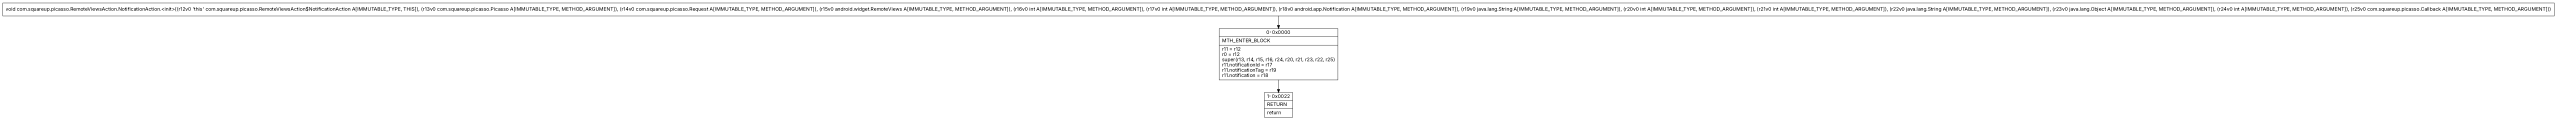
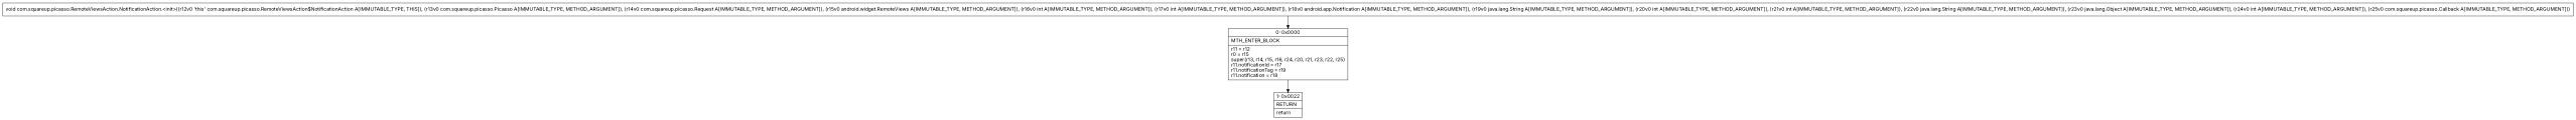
  digraph {
    fontname=Inter
    node [shape=record fontname=Inter]
    edge [fontname=Inter]
-   n1 [label="{0\:\ 0x0000|MTH_ENTER_BLOCK\l|r11 = r12\lr0 = r12\lsuper(r13, r14, r15, r16, r24, r20, r21, r23, r22, r25)\lr11.notificationId = r17\lr11.notificationTag = r19\lr11.notification = r18\l}"]
+   n1 [label="{0\:\ 0x0000|MTH_ENTER_BLOCK\l|r11 = r12\lr0 = r15\lsuper(r13, r14, r15, r16, r24, r20, r21, r23, r22, r25)\lr11.notificationId = r17\lr11.notificationTag = r19\lr11.notification = r18\l}"]
    n2 [label="{1\:\ 0x0022|RETURN\l|return\l}"]
    n3 [label="{void com.squareup.picasso.RemoteViewsAction.NotificationAction.\<init\>((r12v0 'this' com.squareup.picasso.RemoteViewsAction$NotificationAction A[IMMUTABLE_TYPE, THIS]), (r13v0 com.squareup.picasso.Picasso A[IMMUTABLE_TYPE, METHOD_ARGUMENT]), (r14v0 com.squareup.picasso.Request A[IMMUTABLE_TYPE, METHOD_ARGUMENT]), (r15v0 android.widget.RemoteViews A[IMMUTABLE_TYPE, METHOD_ARGUMENT]), (r16v0 int A[IMMUTABLE_TYPE, METHOD_ARGUMENT]), (r17v0 int A[IMMUTABLE_TYPE, METHOD_ARGUMENT]), (r18v0 android.app.Notification A[IMMUTABLE_TYPE, METHOD_ARGUMENT]), (r19v0 java.lang.String A[IMMUTABLE_TYPE, METHOD_ARGUMENT]), (r20v0 int A[IMMUTABLE_TYPE, METHOD_ARGUMENT]), (r21v0 int A[IMMUTABLE_TYPE, METHOD_ARGUMENT]), (r22v0 java.lang.String A[IMMUTABLE_TYPE, METHOD_ARGUMENT]), (r23v0 java.lang.Object A[IMMUTABLE_TYPE, METHOD_ARGUMENT]), (r24v0 int A[IMMUTABLE_TYPE, METHOD_ARGUMENT]), (r25v0 com.squareup.picasso.Callback A[IMMUTABLE_TYPE, METHOD_ARGUMENT])) }"]
    n1 -> n2
    n3 -> n1
  }
